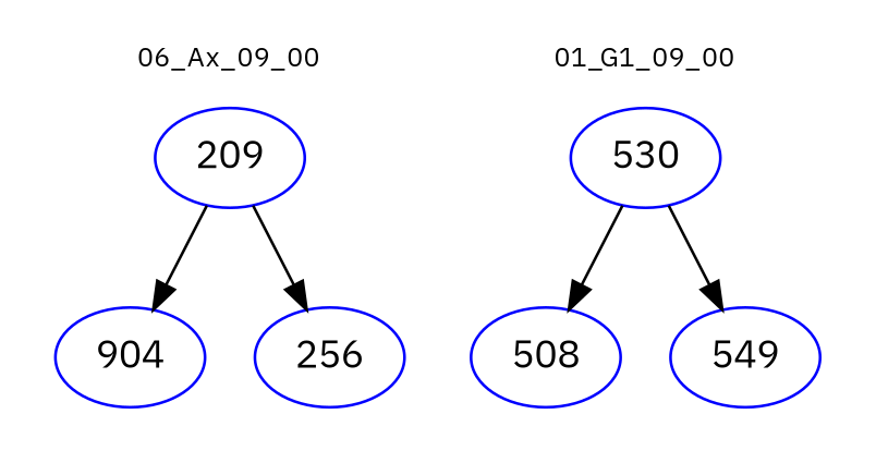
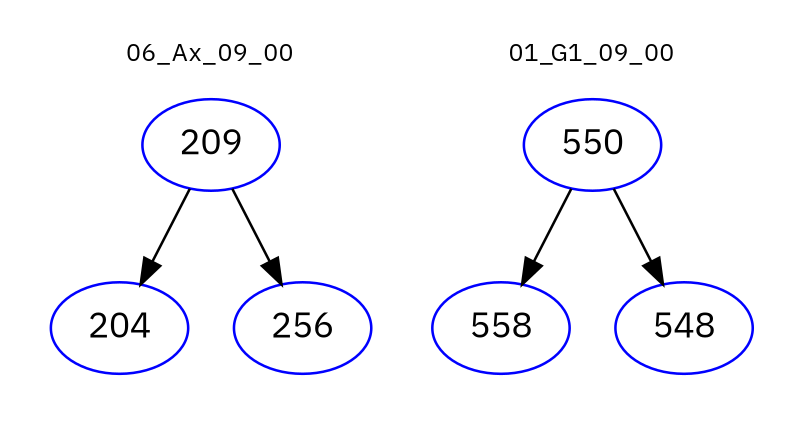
  digraph {
    fontname="IBM Plex Sans"
    node [color=blue fontname="IBM Plex Sans"]
    edge [color=black fontname="IBM Plex Sans"]
    n1 [label=209]
-   n2 [label=904]
+   n2 [label=204]
    n3 [label=256]
-   n4 [label=530]
-   n5 [label=508]
-   n6 [label=549]
+   n4 [label=550]
+   n5 [label=558]
+   n6 [label=548]
    subgraph cluster_1 {
      color=white
      fontsize=10
      label="06_Ax_09_00"
      n1
      n2
      n3
    }
    subgraph cluster_2 {
      color=white
      fontsize=10
      label="01_G1_09_00"
      n4
      n5
      n6
    }
    n1 -> n2
    n1 -> n3
    n4 -> n5
    n4 -> n6
  }
